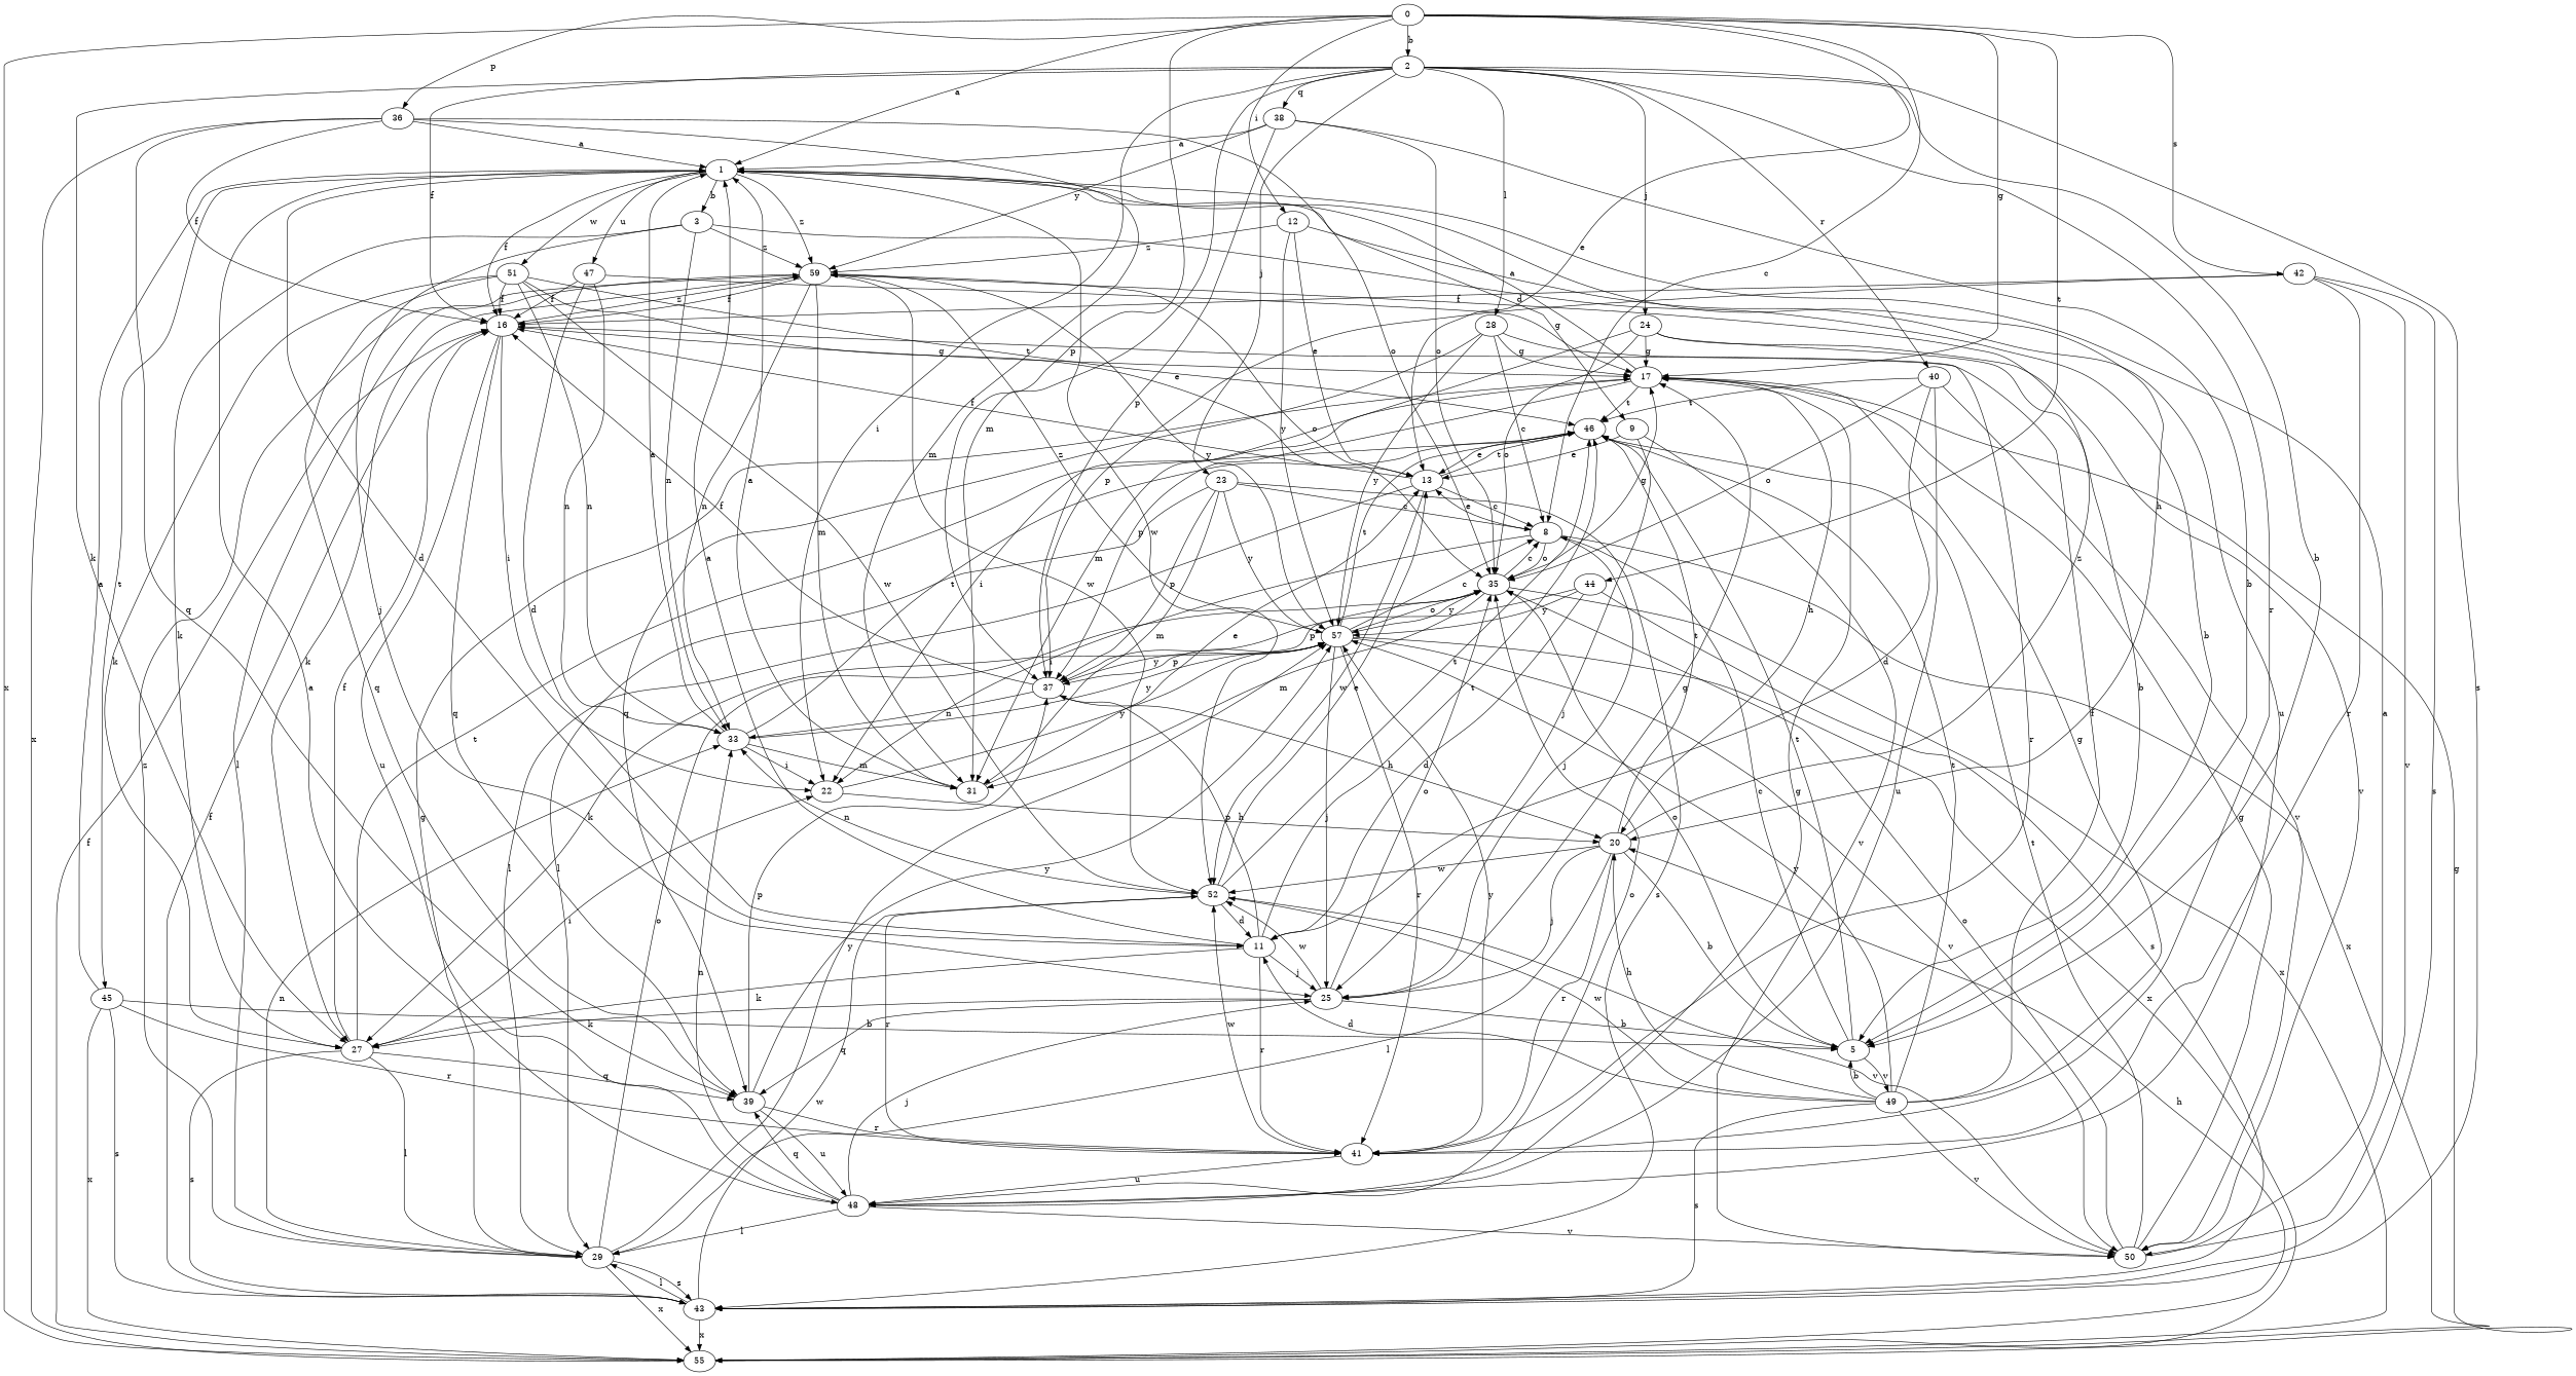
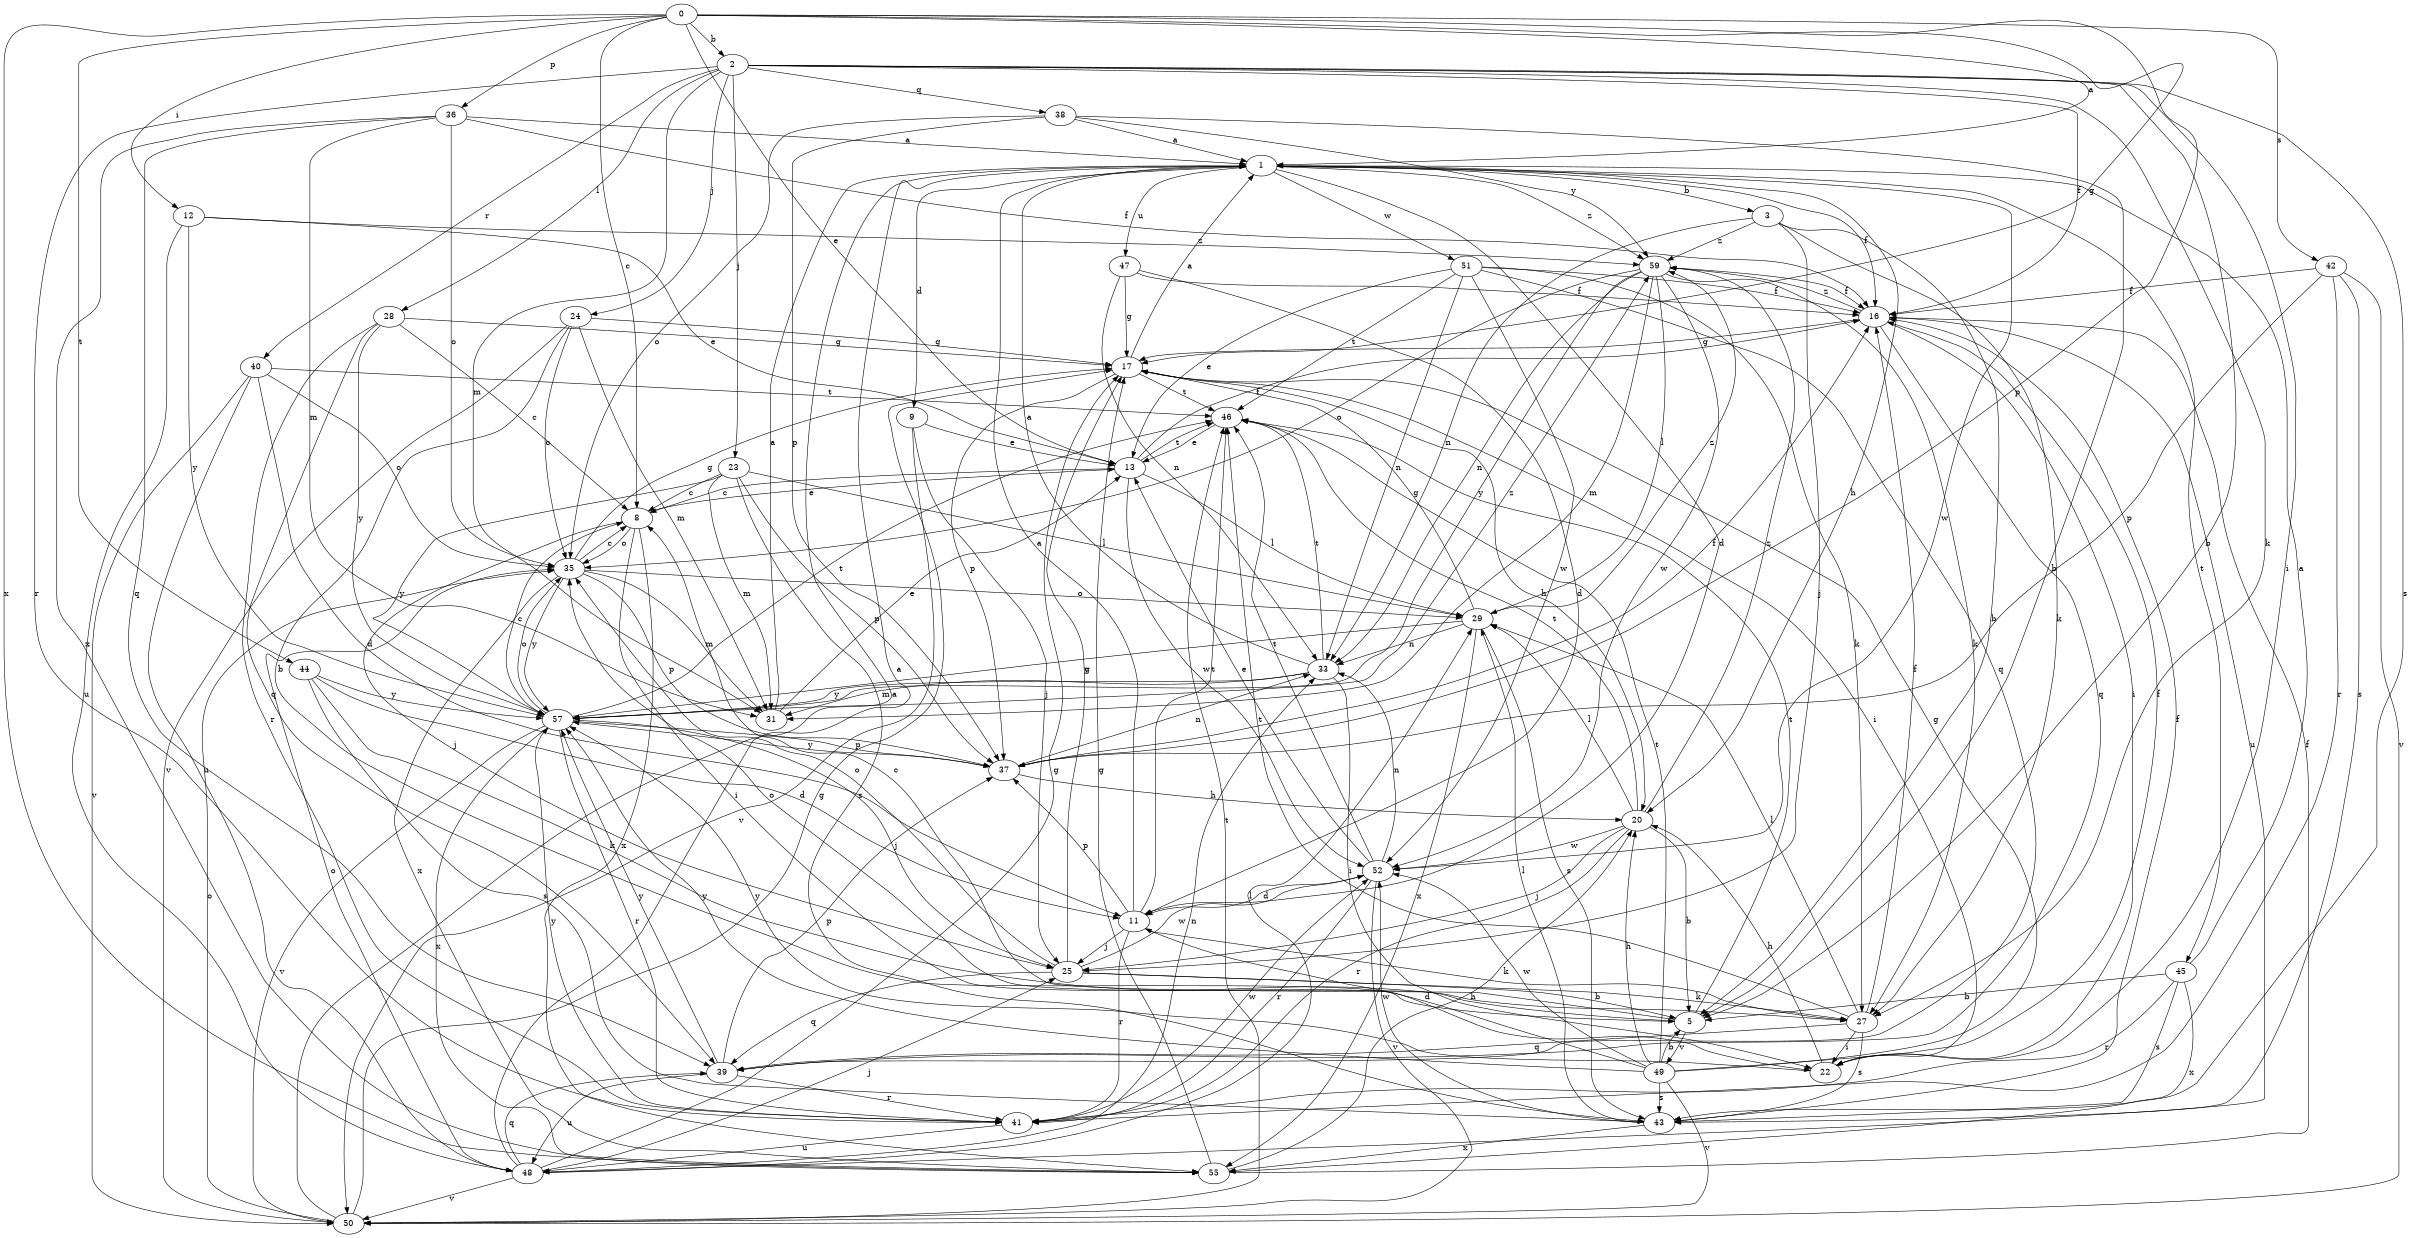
  strict digraph {
    0
    1
    2
    8
    12
    13
    17
    36
    37
    42
    44
    55
    3
    9
    11
    16
    20
    45
    47
    51
    52
    59
    5
    22
    23
    24
    27
    28
    31
    38
    40
    41
    43
    25
    35
    48
    57
    46
    29
    39
    33
    50
    49
    0 -> 1 [label=a]
    0 -> 2 [label=b]
    0 -> 8 [label=c]
    0 -> 12 [label=i]
    0 -> 13 [label=e]
    0 -> 17 [label=g]
    0 -> 36 [label=p]
    0 -> 37 [label=p]
    0 -> 42 [label=s]
    0 -> 44 [label=t]
    0 -> 55 [label=x]
    1 -> 3 [label=b]
    1 -> 9 [label=d]
    1 -> 11 [label=d]
    1 -> 16 [label=f]
    1 -> 20 [label=h]
    1 -> 45 [label=t]
    1 -> 47 [label=u]
    1 -> 51 [label=w]
    1 -> 52 [label=w]
    1 -> 59 [label=z]
    2 -> 16 [label=f]
    2 -> 5 [label=b]
    2 -> 22 [label=i]
    2 -> 23 [label=j]
    2 -> 24 [label=j]
    2 -> 27 [label=k]
    2 -> 28 [label=l]
    2 -> 31 [label=m]
    2 -> 38 [label=q]
    2 -> 40 [label=r]
    2 -> 41 [label=r]
    2 -> 43 [label=s]
    8 -> 13 [label=e]
    8 -> 55 [label=x]
    8 -> 22 [label=i]
    8 -> 25 [label=j]
    8 -> 35 [label=o]
    12 -> 13 [label=e]
    12 -> 59 [label=z]
    12 -> 48 [label=u]
    12 -> 57 [label=y]
    13 -> 8 [label=c]
    13 -> 16 [label=f]
    13 -> 52 [label=w]
    13 -> 46 [label=t]
    13 -> 29 [label=l]
    17 -> 1 [label=a]
    17 -> 37 [label=p]
    17 -> 20 [label=h]
    17 -> 22 [label=i]
    17 -> 46 [label=t]
    36 -> 1 [label=a]
    36 -> 55 [label=x]
    36 -> 16 [label=f]
    36 -> 31 [label=m]
    36 -> 35 [label=o]
    36 -> 39 [label=q]
    37 -> 16 [label=f]
    37 -> 20 [label=h]
    37 -> 57 [label=y]
    37 -> 33 [label=n]
    42 -> 37 [label=p]
    42 -> 16 [label=f]
    42 -> 41 [label=r]
    42 -> 43 [label=s]
    42 -> 50 [label=v]
    44 -> 11 [label=d]
    44 -> 27 [label=k]
    44 -> 43 [label=s]
    44 -> 57 [label=y]
    55 -> 17 [label=g]
    55 -> 16 [label=f]
    55 -> 20 [label=h]
    3 -> 59 [label=z]
    3 -> 5 [label=b]
    3 -> 27 [label=k]
    3 -> 25 [label=j]
    3 -> 33 [label=n]
    9 -> 13 [label=e]
    9 -> 25 [label=j]
    9 -> 50 [label=v]
    11 -> 1 [label=a]
    11 -> 37 [label=p]
    11 -> 27 [label=k]
    11 -> 41 [label=r]
    11 -> 25 [label=j]
    11 -> 46 [label=t]
    16 -> 17 [label=g]
    16 -> 59 [label=z]
    16 -> 22 [label=i]
    16 -> 48 [label=u]
    16 -> 39 [label=q]
    20 -> 52 [label=w]
    20 -> 59 [label=z]
    20 -> 5 [label=b]
    20 -> 41 [label=r]
    20 -> 25 [label=j]
    20 -> 46 [label=t]
    20 -> 29 [label=l]
    45 -> 1 [label=a]
    45 -> 55 [label=x]
    45 -> 5 [label=b]
    45 -> 41 [label=r]
    45 -> 43 [label=s]
    47 -> 17 [label=g]
    47 -> 11 [label=d]
    47 -> 16 [label=f]
    47 -> 33 [label=n]
    51 -> 13 [label=e]
    51 -> 16 [label=f]
    51 -> 52 [label=w]
    51 -> 27 [label=k]
    51 -> 46 [label=t]
    51 -> 39 [label=q]
    51 -> 33 [label=n]
    52 -> 13 [label=e]
    52 -> 11 [label=d]
    52 -> 41 [label=r]
    52 -> 46 [label=t]
    52 -> 33 [label=n]
    52 -> 50 [label=v]
    59 -> 16 [label=f]
    59 -> 52 [label=w]
    59 -> 27 [label=k]
    59 -> 31 [label=m]
    59 -> 35 [label=o]
    59 -> 57 [label=y]
    59 -> 29 [label=l]
    59 -> 33 [label=n]
    5 -> 8 [label=c]
    5 -> 35 [label=o]
    5 -> 46 [label=t]
    5 -> 49 [label=v]
    22 -> 20 [label=h]
    22 -> 57 [label=y]
    23 -> 8 [label=c]
    23 -> 37 [label=p]
    23 -> 31 [label=m]
    23 -> 43 [label=s]
    23 -> 57 [label=y]
    23 -> 29 [label=l]
    24 -> 17 [label=g]
    24 -> 5 [label=b]
    24 -> 31 [label=m]
    24 -> 35 [label=o]
    24 -> 50 [label=v]
    27 -> 16 [label=f]
    27 -> 22 [label=i]
    27 -> 43 [label=s]
    27 -> 46 [label=t]
    27 -> 29 [label=l]
    27 -> 39 [label=q]
    28 -> 8 [label=c]
    28 -> 17 [label=g]
    28 -> 41 [label=r]
    28 -> 57 [label=y]
    28 -> 39 [label=q]
    31 -> 1 [label=a]
    31 -> 13 [label=e]
    38 -> 1 [label=a]
    38 -> 37 [label=p]
    38 -> 59 [label=y]
    38 -> 5 [label=b]
    38 -> 35 [label=o]
    40 -> 11 [label=d]
    40 -> 35 [label=o]
    40 -> 48 [label=u]
    40 -> 46 [label=t]
    40 -> 50 [label=v]
    41 -> 52 [label=w]
    41 -> 48 [label=u]
    41 -> 57 [label=y]
    43 -> 55 [label=x]
    43 -> 16 [label=f]
    43 -> 52 [label=w]
    43 -> 29 [label=l]
    25 -> 17 [label=g]
    25 -> 52 [label=w]
    25 -> 5 [label=b]
    25 -> 27 [label=k]
    25 -> 35 [label=o]
    25 -> 39 [label=q]
    35 -> 8 [label=c]
    35 -> 17 [label=g]
    35 -> 37 [label=p]
    35 -> 55 [label=x]
    35 -> 31 [label=m]
    35 -> 57 [label=y]
    48 -> 1 [label=a]
    48 -> 17 [label=g]
    48 -> 25 [label=j]
    48 -> 35 [label=o]
    48 -> 29 [label=l]
    48 -> 39 [label=q]
    48 -> 33 [label=n]
    48 -> 50 [label=v]
    57 -> 8 [label=c]
    57 -> 37 [label=p]
    57 -> 55 [label=x]
    57 -> 59 [label=z]
    57 -> 41 [label=r]
    57 -> 25 [label=j]
    57 -> 35 [label=o]
    57 -> 46 [label=t]
    57 -> 50 [label=v]
    46 -> 13 [label=e]
    29 -> 17 [label=g]
    29 -> 55 [label=x]
    29 -> 59 [label=z]
    29 -> 43 [label=s]
-   29 -> 35 [label=o]
+   35 -> 29 [label=o]
    29 -> 57 [label=y]
    29 -> 33 [label=n]
    39 -> 37 [label=p]
    39 -> 41 [label=r]
    39 -> 48 [label=u]
    39 -> 57 [label=y]
    33 -> 1 [label=a]
    33 -> 22 [label=i]
    33 -> 31 [label=m]
    33 -> 57 [label=y]
    33 -> 46 [label=t]
    50 -> 1 [label=a]
    50 -> 17 [label=g]
    50 -> 35 [label=o]
    50 -> 46 [label=t]
    49 -> 17 [label=g]
    49 -> 11 [label=d]
    49 -> 16 [label=f]
    49 -> 20 [label=h]
    49 -> 52 [label=w]
    49 -> 5 [label=b]
    49 -> 43 [label=s]
    49 -> 57 [label=y]
    49 -> 46 [label=t]
    49 -> 50 [label=v]
  }
